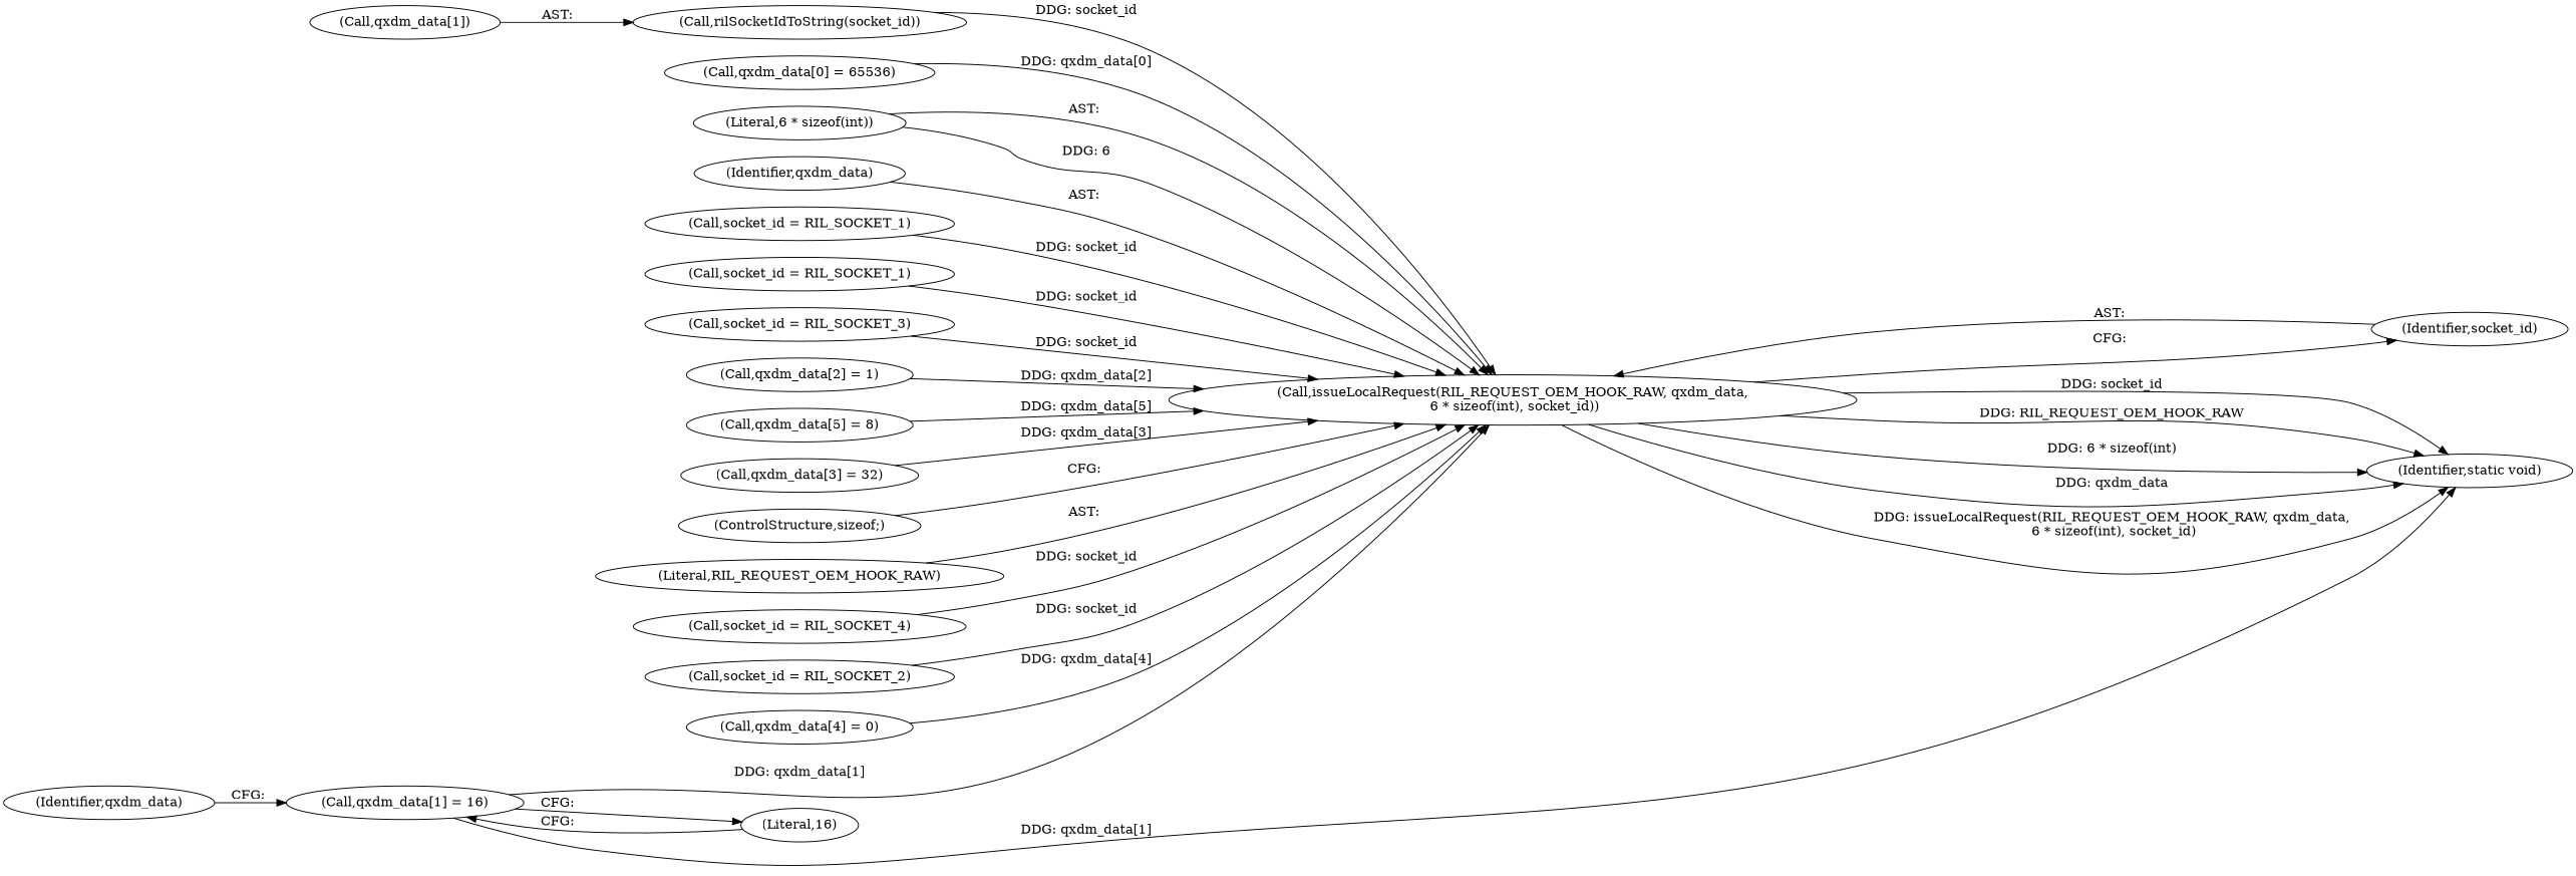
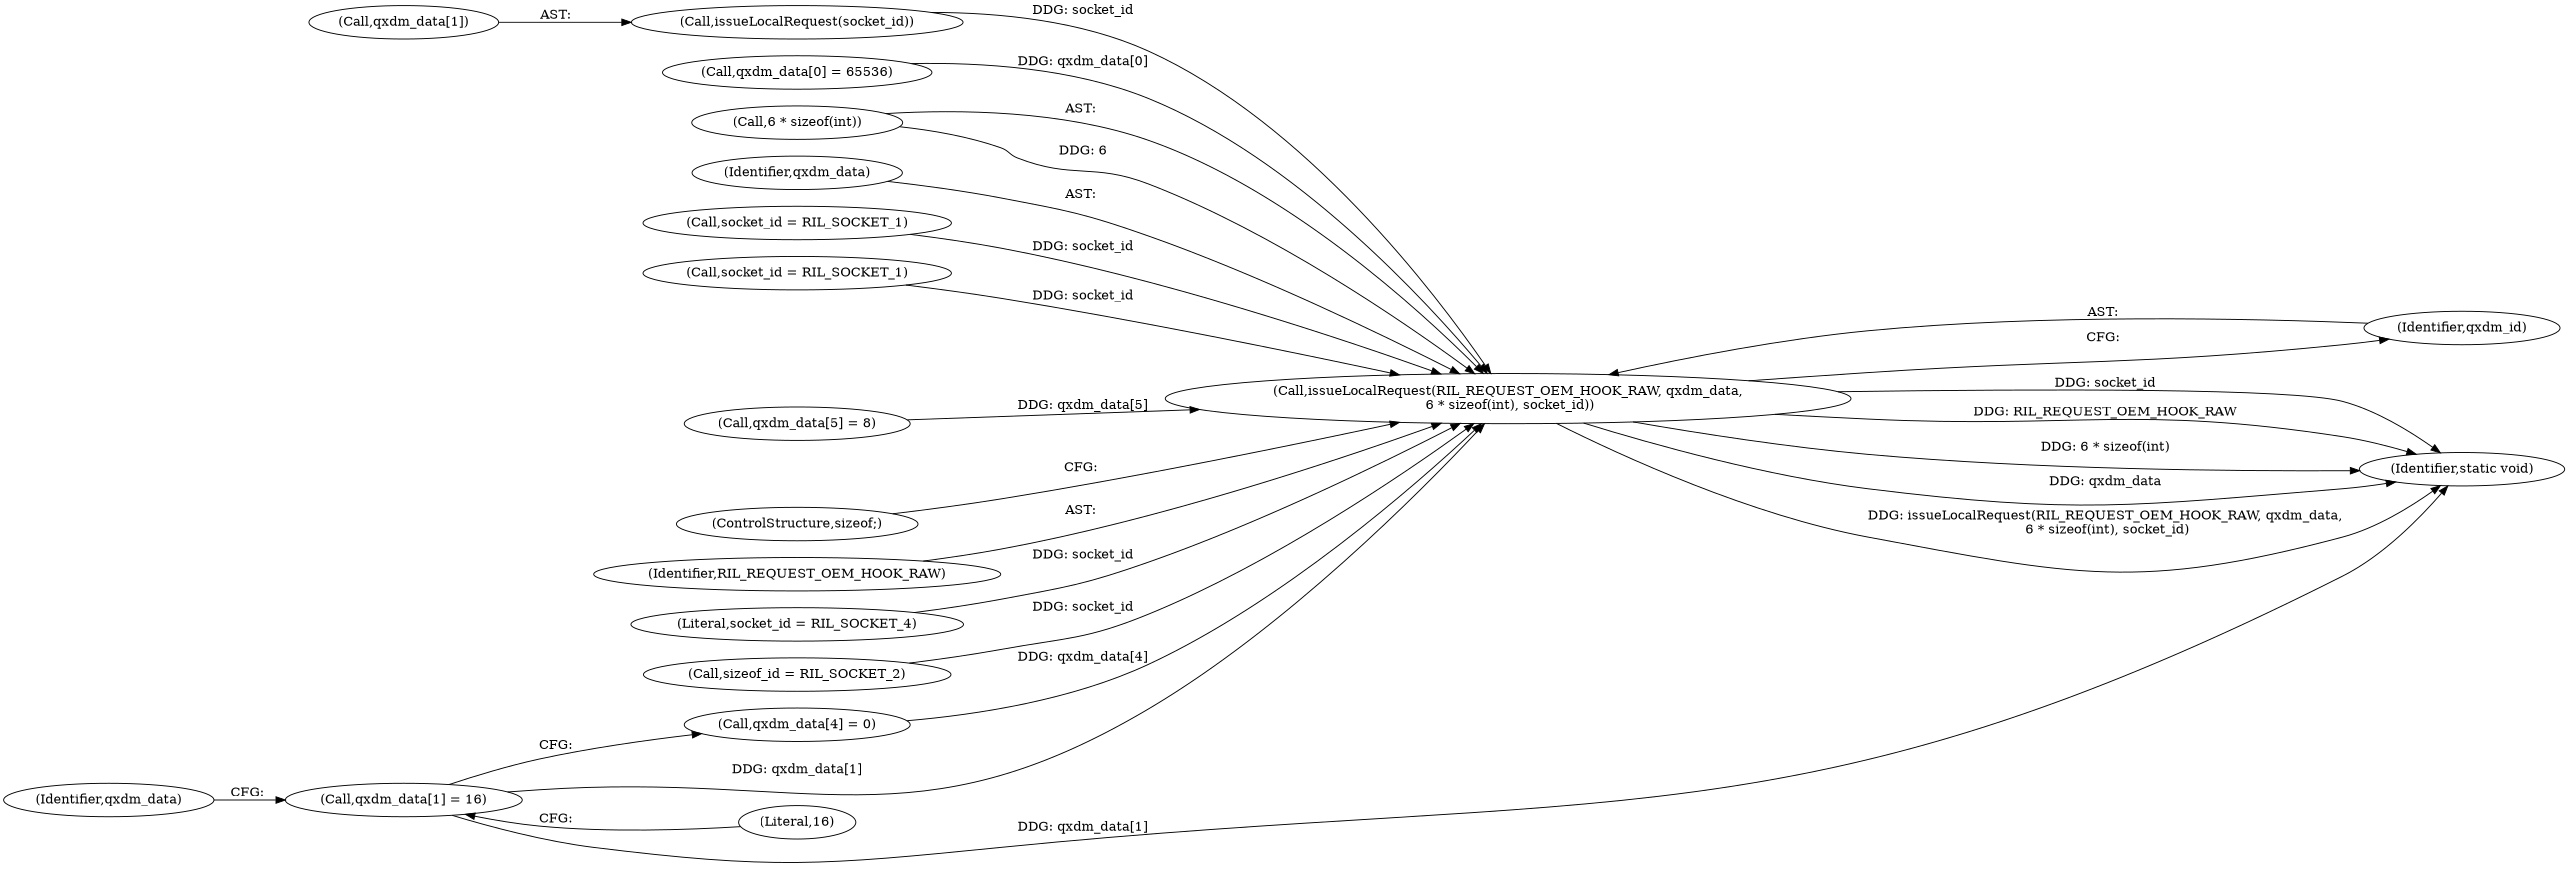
  digraph {
    rankdir=LR
    n1 [label="(Call,qxdm_data[1] = 16)"]
    n2 [label="(Call,issueLocalRequest(RIL_REQUEST_OEM_HOOK_RAW, qxdm_data,\n 6 * sizeof(int), socket_id))"]
    n3 [label="(Literal,16)"]
    n4 [label="(Identifier,static void)"]
-   n5 [label="(Identifier,socket_id)"]
-   n6 [label="(Call,rilSocketIdToString(socket_id))"]
+   n5 [label="(Identifier,qxdm_id)"]
+   n6 [label="(Call,issueLocalRequest(socket_id))"]
    n7 [label="(Call,qxdm_data[0] = 65536)"]
-   n8 [label="(Literal,6 * sizeof(int))"]
+   n8 [label="(Call,6 * sizeof(int))"]
    n9 [label="(Call,qxdm_data[1])"]
    n10 [label="(Identifier,qxdm_data)"]
    n11 [label="(Identifier,qxdm_data)"]
    n12 [label="(Call,socket_id = RIL_SOCKET_1)"]
    n13 [label="(Call,socket_id = RIL_SOCKET_1)"]
-   n14 [label="(Call,socket_id = RIL_SOCKET_3)"]
-   n15 [label="(Call,qxdm_data[2] = 1)"]
    n16 [label="(Call,qxdm_data[5] = 8)"]
-   n17 [label="(Call,qxdm_data[3] = 32)"]
    n18 [label="(ControlStructure,sizeof;)"]
-   n19 [label="(Literal,RIL_REQUEST_OEM_HOOK_RAW)"]
-   n20 [label="(Call,socket_id = RIL_SOCKET_4)"]
+   n19 [label="(Identifier,RIL_REQUEST_OEM_HOOK_RAW)"]
+   n20 [label="(Literal,socket_id = RIL_SOCKET_4)"]
    n21 [label="(Call,qxdm_data[4] = 0)"]
-   n22 [label="(Call,socket_id = RIL_SOCKET_2)"]
+   n22 [label="(Call,sizeof_id = RIL_SOCKET_2)"]
    n1 -> n2 [label="DDG: qxdm_data[1]"]
-   n1 -> n3 [label="CFG: "]
+   n1 -> n21 [label="CFG: "]
    n1 -> n4 [label="DDG: qxdm_data[1]"]
    n2 -> n4 [label="DDG: socket_id"]
    n2 -> n4 [label="DDG: RIL_REQUEST_OEM_HOOK_RAW"]
    n2 -> n4 [label="DDG: 6 * sizeof(int)"]
    n2 -> n4 [label="DDG: qxdm_data"]
    n2 -> n4 [label="DDG: issueLocalRequest(RIL_REQUEST_OEM_HOOK_RAW, qxdm_data,\n 6 * sizeof(int), socket_id)"]
    n2 -> n5 [label="CFG: "]
    n3 -> n1 [label="CFG: "]
    n5 -> n2 [label="AST: "]
    n6 -> n2 [label="DDG: socket_id"]
    n7 -> n2 [label="DDG: qxdm_data[0]"]
    n8 -> n2 [label="AST: "]
    n8 -> n2 [label="DDG: 6"]
    n9 -> n6 [label="AST: "]
    n10 -> n1 [label="CFG: "]
    n11 -> n2 [label="AST: "]
    n12 -> n2 [label="DDG: socket_id"]
    n13 -> n2 [label="DDG: socket_id"]
-   n14 -> n2 [label="DDG: socket_id"]
-   n15 -> n2 [label="DDG: qxdm_data[2]"]
    n16 -> n2 [label="DDG: qxdm_data[5]"]
-   n17 -> n2 [label="DDG: qxdm_data[3]"]
    n18 -> n2 [label="CFG: "]
    n19 -> n2 [label="AST: "]
    n20 -> n2 [label="DDG: socket_id"]
    n21 -> n2 [label="DDG: qxdm_data[4]"]
    n22 -> n2 [label="DDG: socket_id"]
  }
